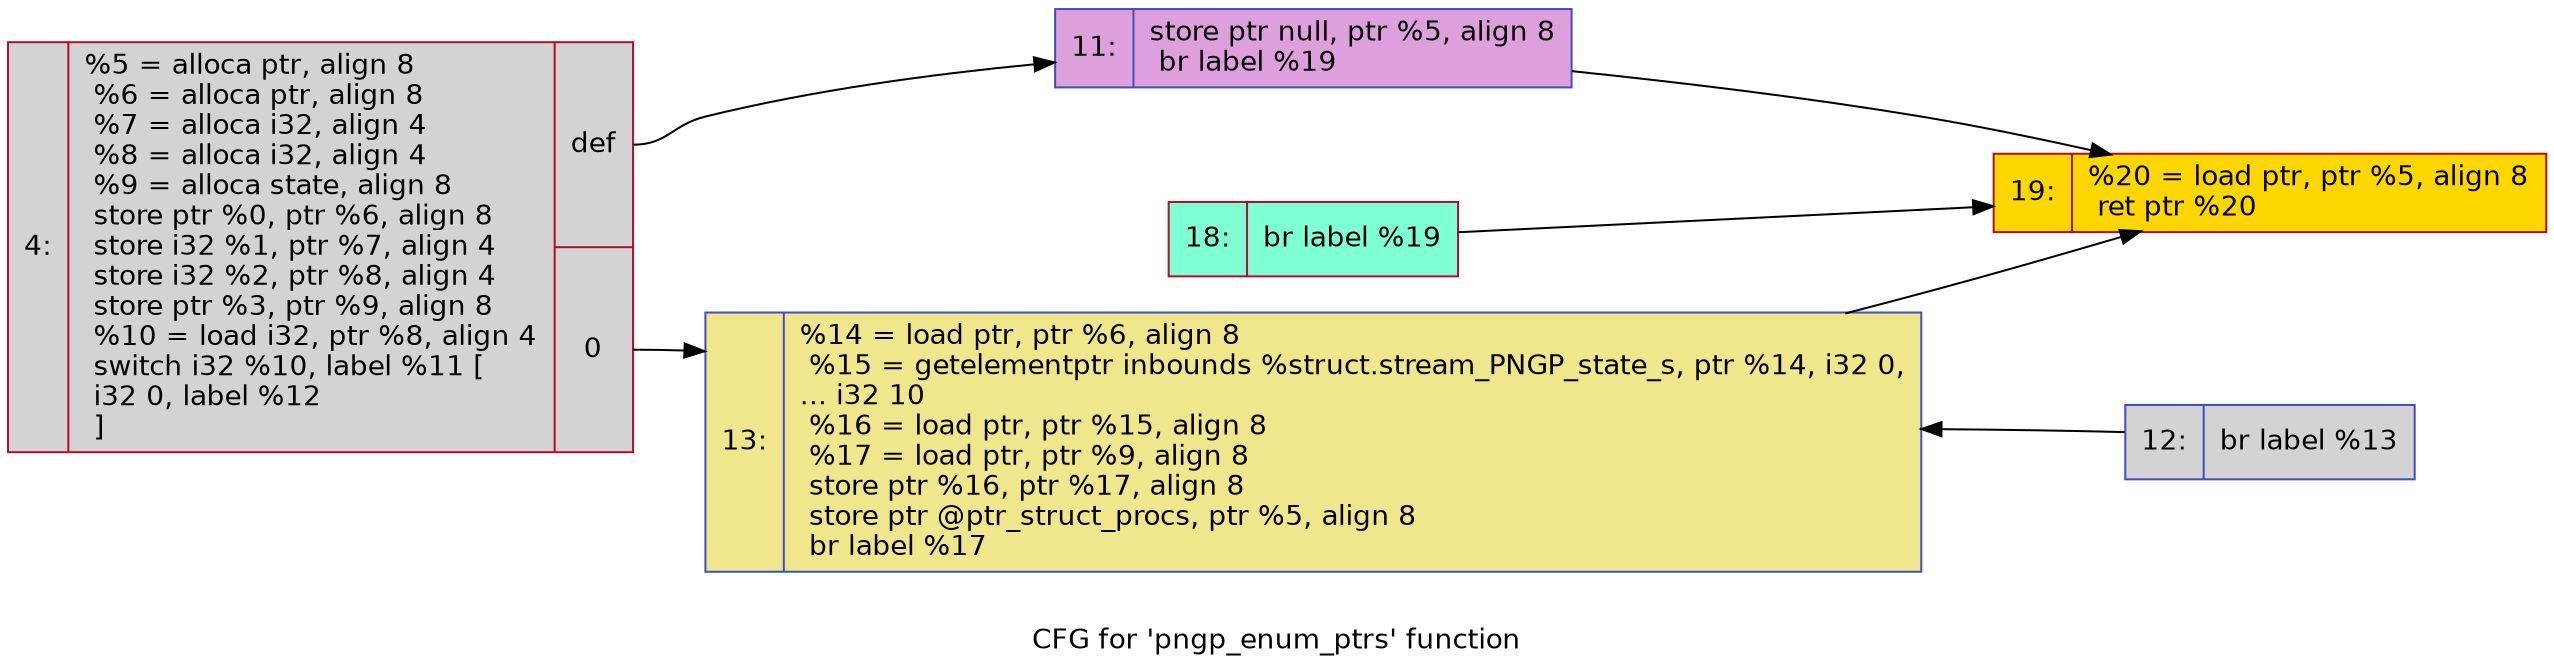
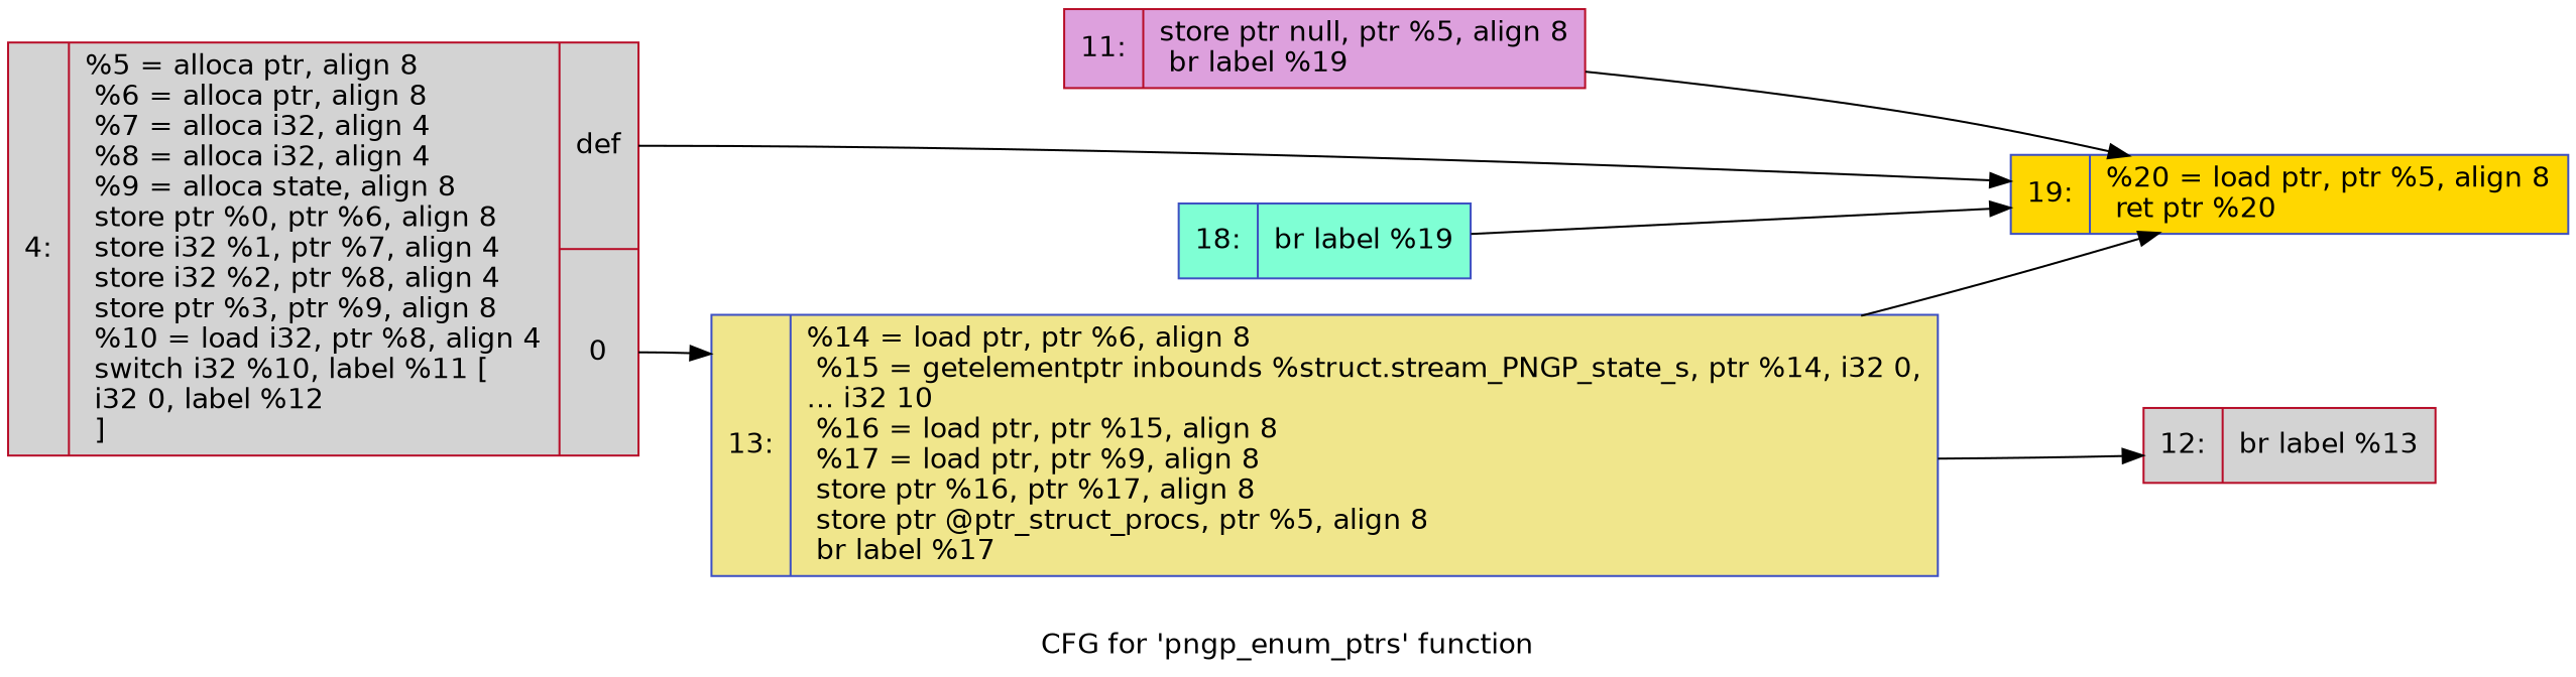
  digraph {
    fontname="DejaVu Sans"
    label="CFG for 'pngp_enum_ptrs' function"
    rankdir=LR
    node [color="#3d50c3ff" fillcolor=lightgrey fontname="DejaVu Sans" shape=record style=filled]
    edge [fontname="DejaVu Sans"]
    n1 [color="#b70d28ff" label="{4:\l|  %5 = alloca ptr, align 8\l  %6 = alloca ptr, align 8\l  %7 = alloca i32, align 4\l  %8 = alloca i32, align 4\l  %9 = alloca state, align 8\l  store ptr %0, ptr %6, align 8\l  store i32 %1, ptr %7, align 4\l  store i32 %2, ptr %8, align 4\l  store ptr %3, ptr %9, align 8\l  %10 = load i32, ptr %8, align 4\l  switch i32 %10, label %11 [\l    i32 0, label %12\l  ]\l|{<s0>def|<s1>0}}"]
-   n2 [fillcolor=plum label="{11:\l|  store ptr null, ptr %5, align 8\l  br label %19\l}"]
+   n2 [color="#b70d28ff" fillcolor=plum label="{11:\l|  store ptr null, ptr %5, align 8\l  br label %19\l}"]
    n3 [fillcolor=khaki label="{13:\l|  %14 = load ptr, ptr %6, align 8\l  %15 = getelementptr inbounds %struct.stream_PNGP_state_s, ptr %14, i32 0,\l... i32 10\l  %16 = load ptr, ptr %15, align 8\l  %17 = load ptr, ptr %9, align 8\l  store ptr %16, ptr %17, align 8\l  store ptr @ptr_struct_procs, ptr %5, align 8\l  br label %17\l}"]
-   n4 [color="#b70d28ff" fillcolor=gold label="{19:\l|  %20 = load ptr, ptr %5, align 8\l  ret ptr %20\l}"]
-   n5 [label="{12:\l|  br label %13\l}"]
-   n6 [color="#b70d28ff" fillcolor=aquamarine label="{18:\l|  br label %19\l}"]
-   n1 -> n2 [tailport=s0]
+   n4 [fillcolor=gold label="{19:\l|  %20 = load ptr, ptr %5, align 8\l  ret ptr %20\l}"]
+   n5 [color="#b70d28ff" label="{12:\l|  br label %13\l}"]
+   n6 [fillcolor=aquamarine label="{18:\l|  br label %19\l}"]
+   n1 -> n4 [tailport=s0]
    n1 -> n3 [tailport=s1]
    n2 -> n4
    n3 -> n4
-   n5 -> n3
+   n3 -> n5
    n6 -> n4
  }
